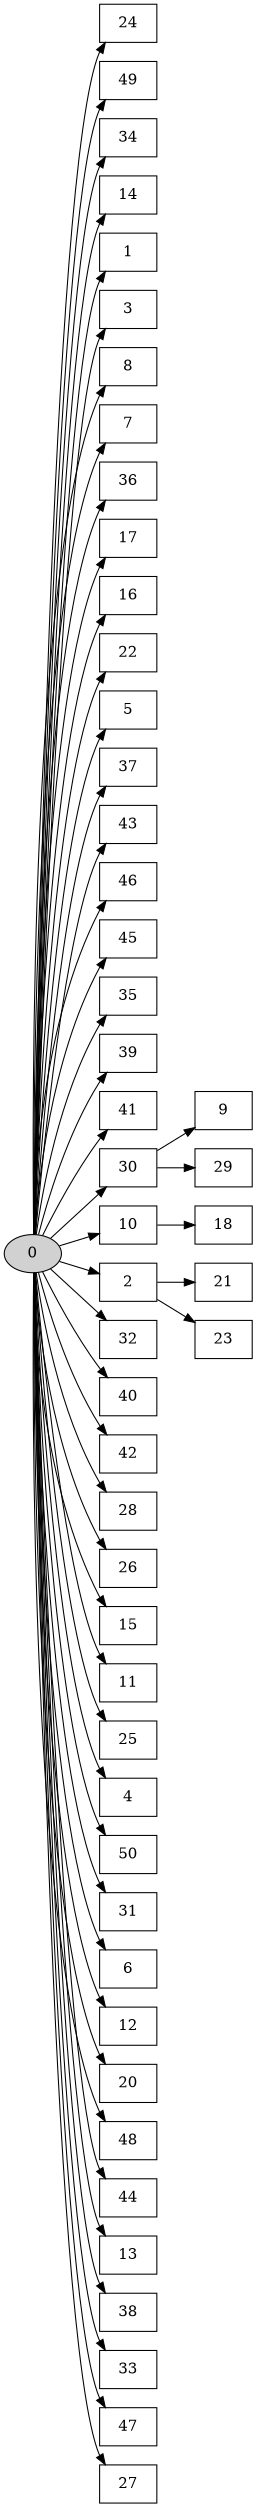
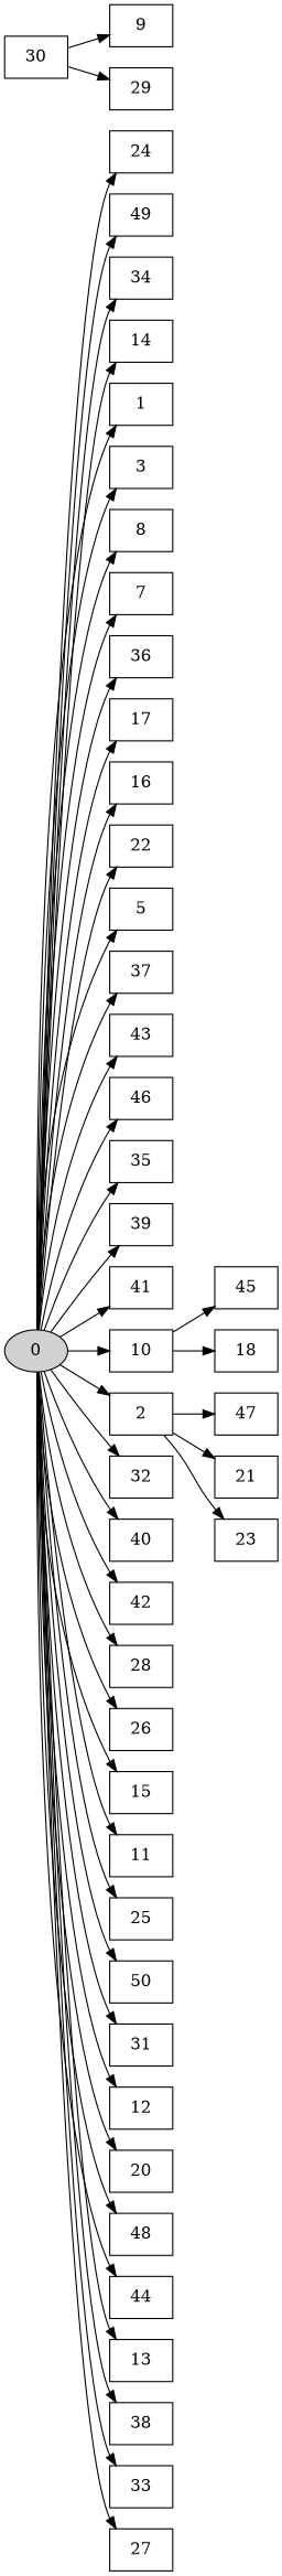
  digraph {
    rankdir=LR
    node [fillcolor=white style=filled shape=box]
    0 [fillcolor=grey82 shape=""]
    n2 [label="24\n"]
    n3 [label="49\n"]
    n4 [label="34\n"]
    n5 [label="14\n"]
    n6 [label="1\n"]
    n7 [label="3\n"]
    n8 [label="8\n"]
    n9 [label="7\n"]
    n10 [label="36\n"]
    n11 [label="17\n"]
    n12 [label="16\n"]
    n13 [label="22\n"]
    n14 [label="5\n"]
    n15 [label="37\n"]
    n16 [label="43\n"]
    n17 [label="46\n"]
    n18 [label="45\n"]
    n19 [label="35\n"]
    n20 [label="39\n"]
    n21 [label="41\n"]
    n22 [label="30\n"]
    n23 [label="10\n"]
    n24 [label="2\n"]
    n25 [label="32\n"]
    n26 [label="40\n"]
    n27 [label="42\n"]
    n28 [label="28\n"]
    n29 [label="26\n"]
    n30 [label="15\n"]
    n31 [label="11\n"]
    n32 [label="25\n"]
-   n33 [label="4\n"]
    n34 [label="50\n"]
    n35 [label="31\n"]
-   n36 [label="6\n"]
    n37 [label="12\n"]
    n38 [label="20\n"]
    n39 [label="48\n"]
    n40 [label="44\n"]
    n41 [label="13\n"]
    n42 [label="38\n"]
    n43 [label="33\n"]
    n44 [label="47\n"]
    n45 [label="27\n"]
    n46 [label="9\n"]
    n47 [label="29\n"]
    n48 [label="21\n"]
    n49 [label="18\n"]
    n50 [label="23\n"]
    0 -> n2
    0 -> n3
    0 -> n4
    0 -> n5
    0 -> n6
    0 -> n7
    0 -> n8
    0 -> n9
    0 -> n10
    0 -> n11
    0 -> n12
    0 -> n13
    0 -> n14
    0 -> n15
    0 -> n16
    0 -> n17
-   0 -> n18
+   n23 -> n18
    0 -> n19
    0 -> n20
    0 -> n21
-   0 -> n22
    0 -> n23
    0 -> n24
    0 -> n25
    0 -> n26
    0 -> n27
    0 -> n28
    0 -> n29
    0 -> n30
    0 -> n31
    0 -> n32
-   0 -> n33
    0 -> n34
    0 -> n35
-   0 -> n36
    0 -> n37
    0 -> n38
    0 -> n39
    0 -> n40
    0 -> n41
    0 -> n42
    0 -> n43
-   0 -> n44
+   n24 -> n44
    0 -> n45
    n22 -> n46
    n22 -> n47
    n23 -> n49
    n24 -> n48
    n24 -> n50
  }
